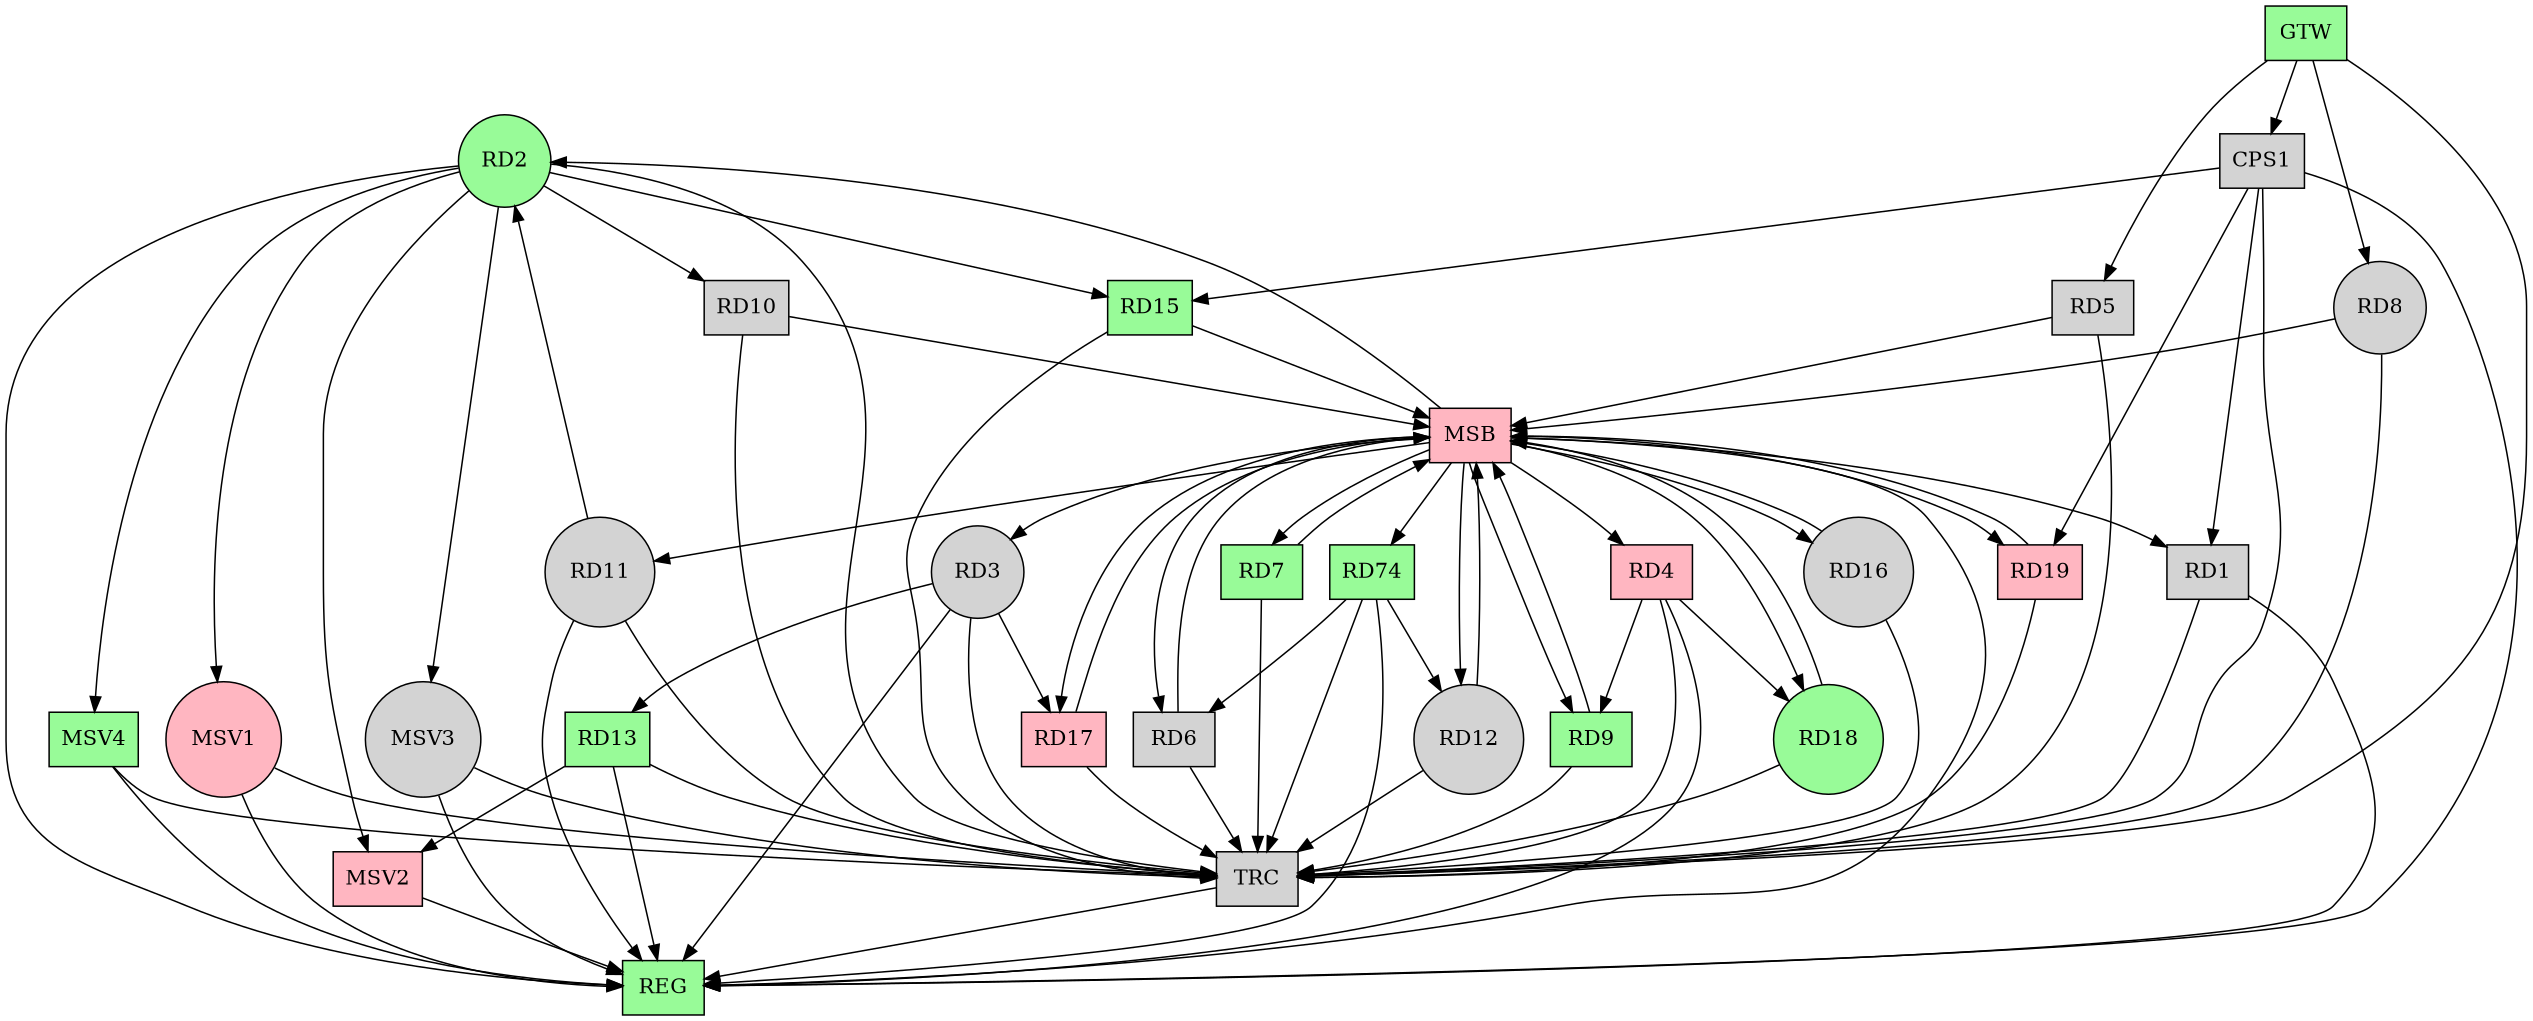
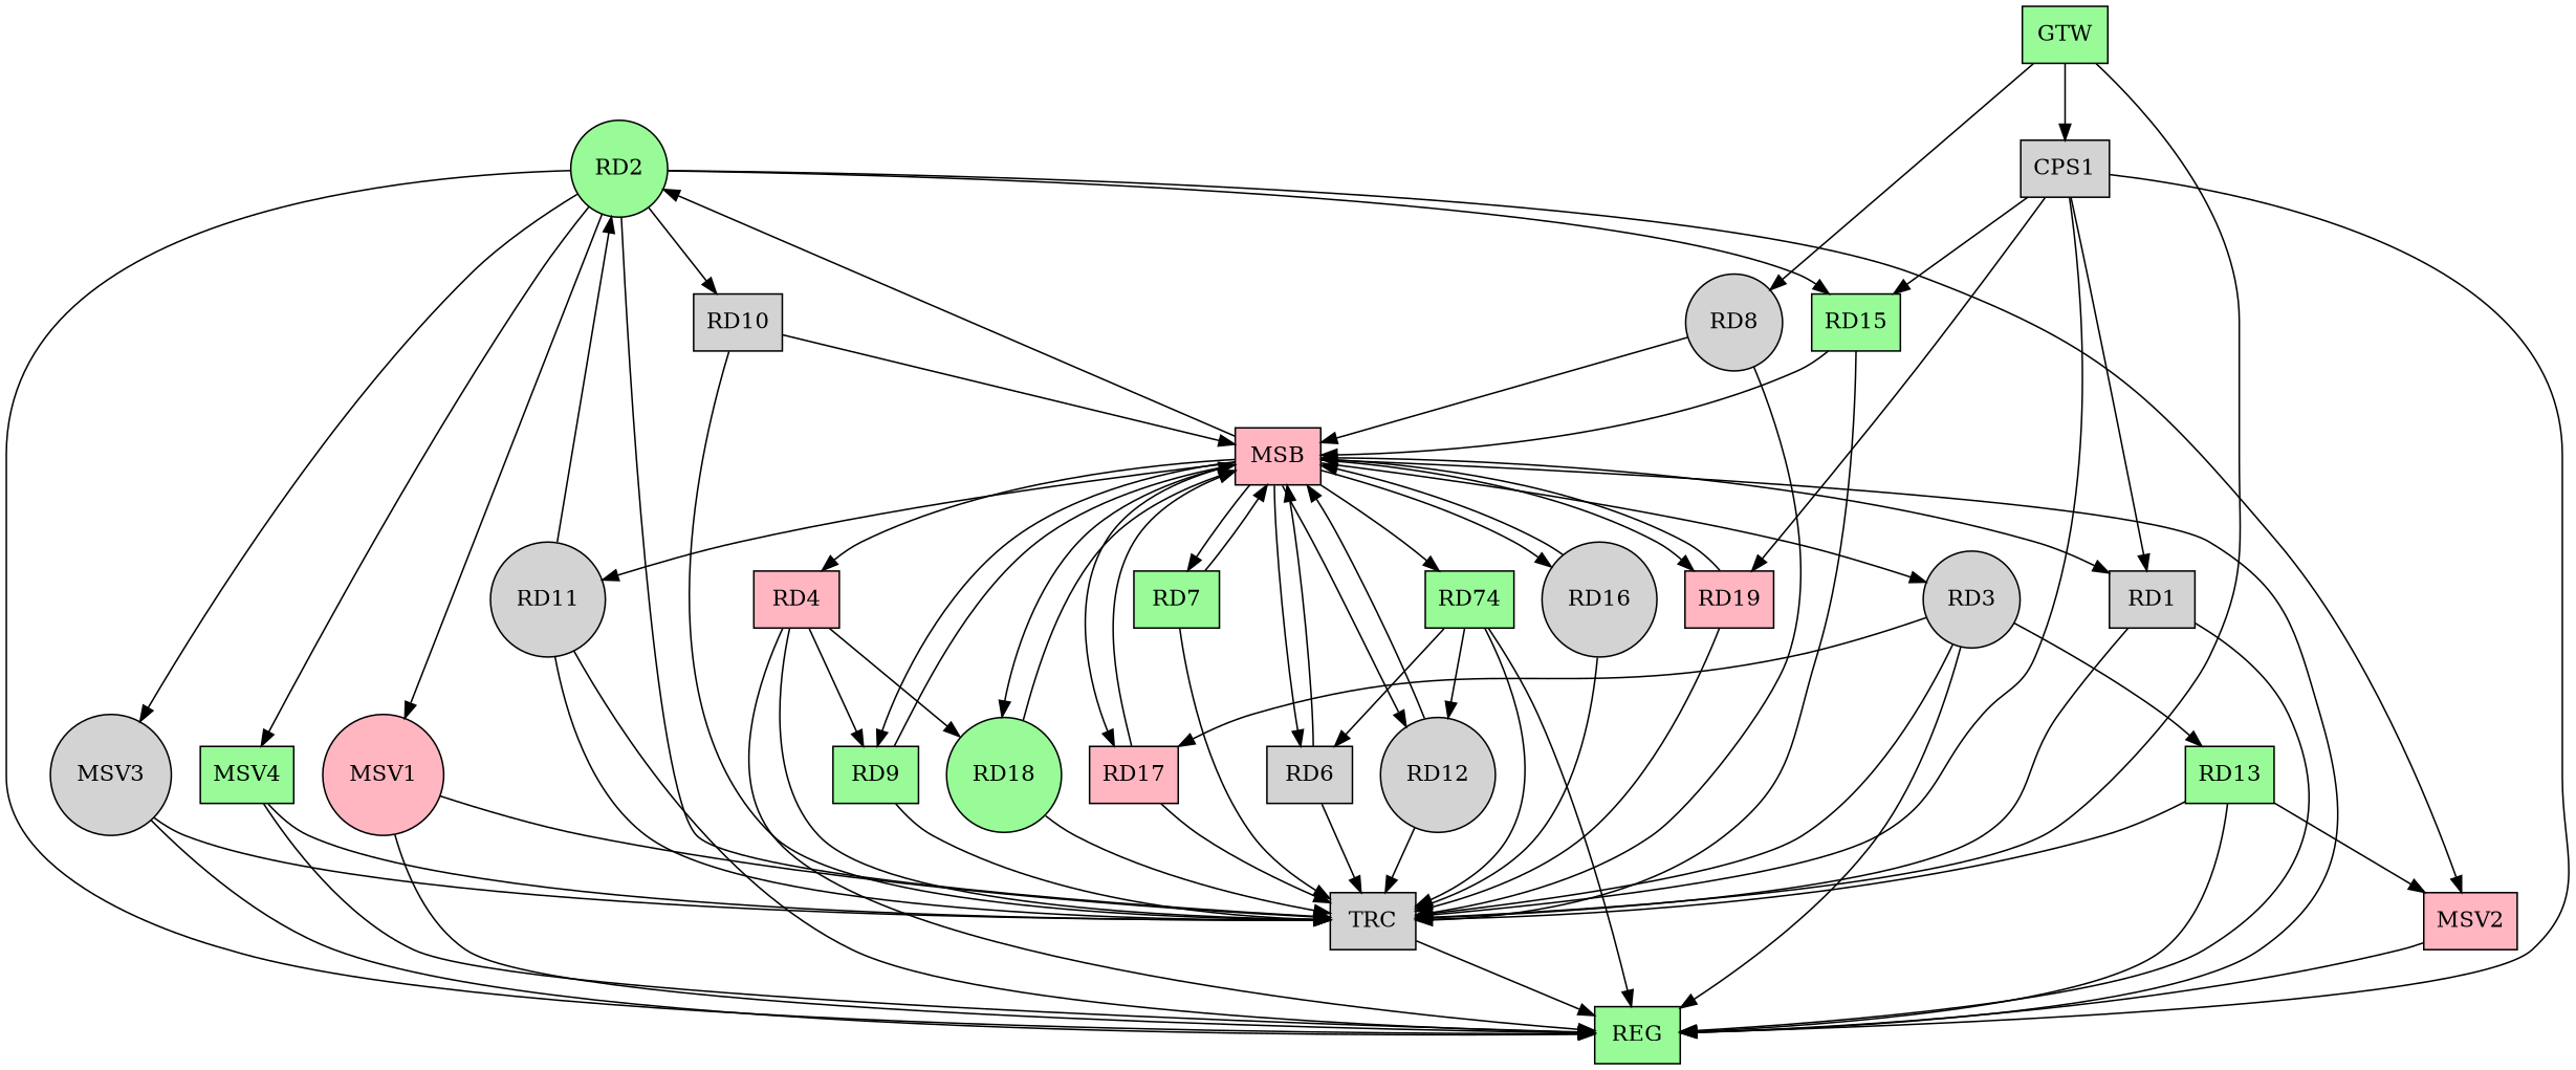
  strict digraph {
    node [fillcolor=lightgrey shape=box style=filled]
    n1 [label=RD1]
    n2 [fillcolor=palegreen label=REG]
    n3 [label=TRC]
    n4 [fillcolor=palegreen label=RD2 shape=circle]
    n5 [label=RD10]
    n6 [fillcolor=palegreen label=RD15]
    n7 [fillcolor=lightpink label=MSV1 shape=circle]
    n8 [fillcolor=lightpink label=MSV2]
    n9 [label=MSV3 shape=circle]
    n10 [fillcolor=palegreen label=MSV4]
    n11 [fillcolor=lightpink label=MSB]
    n12 [label=RD3 shape=circle]
    n13 [fillcolor=palegreen label=RD13]
    n14 [fillcolor=lightpink label=RD17]
    n15 [fillcolor=lightpink label=RD4]
    n16 [fillcolor=palegreen label=RD9]
    n17 [fillcolor=palegreen label=RD18 shape=circle]
-   n18 [label=RD5]
    n19 [label=RD6]
    n20 [fillcolor=palegreen label=RD7]
    n21 [label=RD11 shape=circle]
    n22 [label=RD12 shape=circle]
    n23 [fillcolor=palegreen label=RD74]
    n24 [label=RD16 shape=circle]
    n25 [fillcolor=lightpink label=RD19]
    n26 [label=RD8 shape=circle]
    n27 [label=CPS1]
    n28 [fillcolor=palegreen label=GTW]
    n1 -> n2
    n1 -> n3
    n3 -> n2
    n4 -> n2
    n4 -> n3
    n4 -> n5
    n4 -> n6
    n4 -> n7
    n4 -> n8
    n4 -> n9
    n4 -> n10
    n5 -> n3
    n5 -> n11
    n6 -> n3
    n6 -> n11
    n7 -> n2
    n7 -> n3
    n8 -> n2
    n9 -> n2
    n9 -> n3
    n10 -> n2
    n10 -> n3
    n11 -> n1
    n11 -> n2
    n11 -> n4
    n11 -> n12
    n11 -> n14
    n11 -> n15
    n11 -> n16
    n11 -> n17
    n11 -> n19
    n11 -> n20
    n11 -> n21
    n11 -> n22
    n11 -> n23
    n11 -> n24
    n11 -> n25
    n12 -> n2
    n12 -> n3
    n12 -> n13
    n12 -> n14
    n13 -> n2
    n13 -> n3
    n13 -> n8
    n14 -> n3
    n14 -> n11
    n15 -> n2
    n15 -> n3
    n15 -> n16
    n15 -> n17
    n16 -> n3
    n16 -> n11
    n17 -> n3
    n17 -> n11
-   n18 -> n3
-   n18 -> n11
    n19 -> n3
    n19 -> n11
    n20 -> n3
    n20 -> n11
    n21 -> n2
    n21 -> n3
    n21 -> n4
    n22 -> n3
    n22 -> n11
    n23 -> n2
    n23 -> n3
    n23 -> n19
    n23 -> n22
    n24 -> n3
    n24 -> n11
    n25 -> n3
    n25 -> n11
    n26 -> n3
    n26 -> n11
    n27 -> n1
    n27 -> n2
    n27 -> n3
    n27 -> n6
    n27 -> n25
    n28 -> n3
-   n28 -> n18
    n28 -> n26
    n28 -> n27
  }
